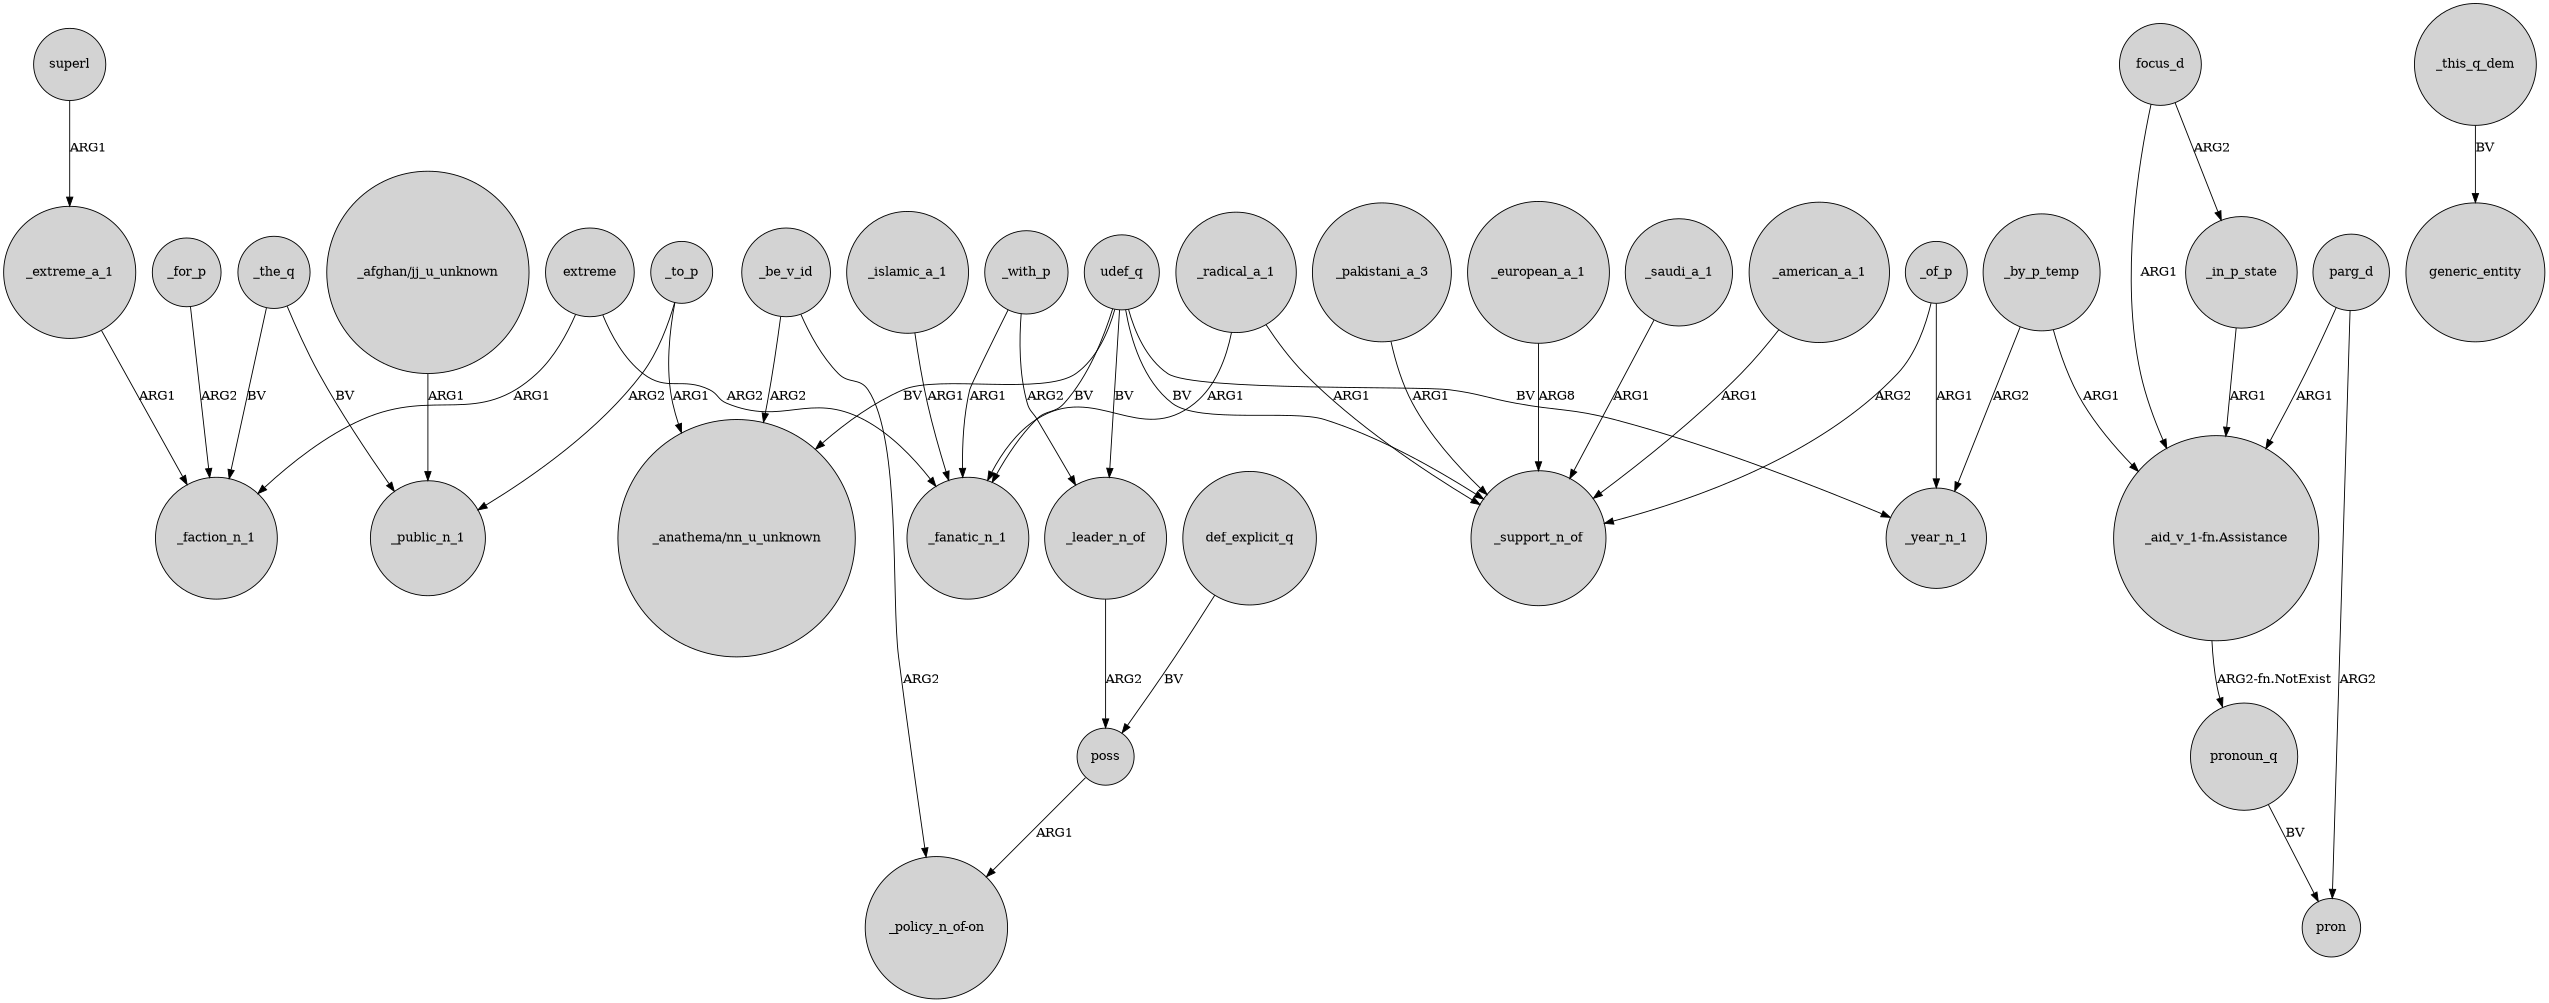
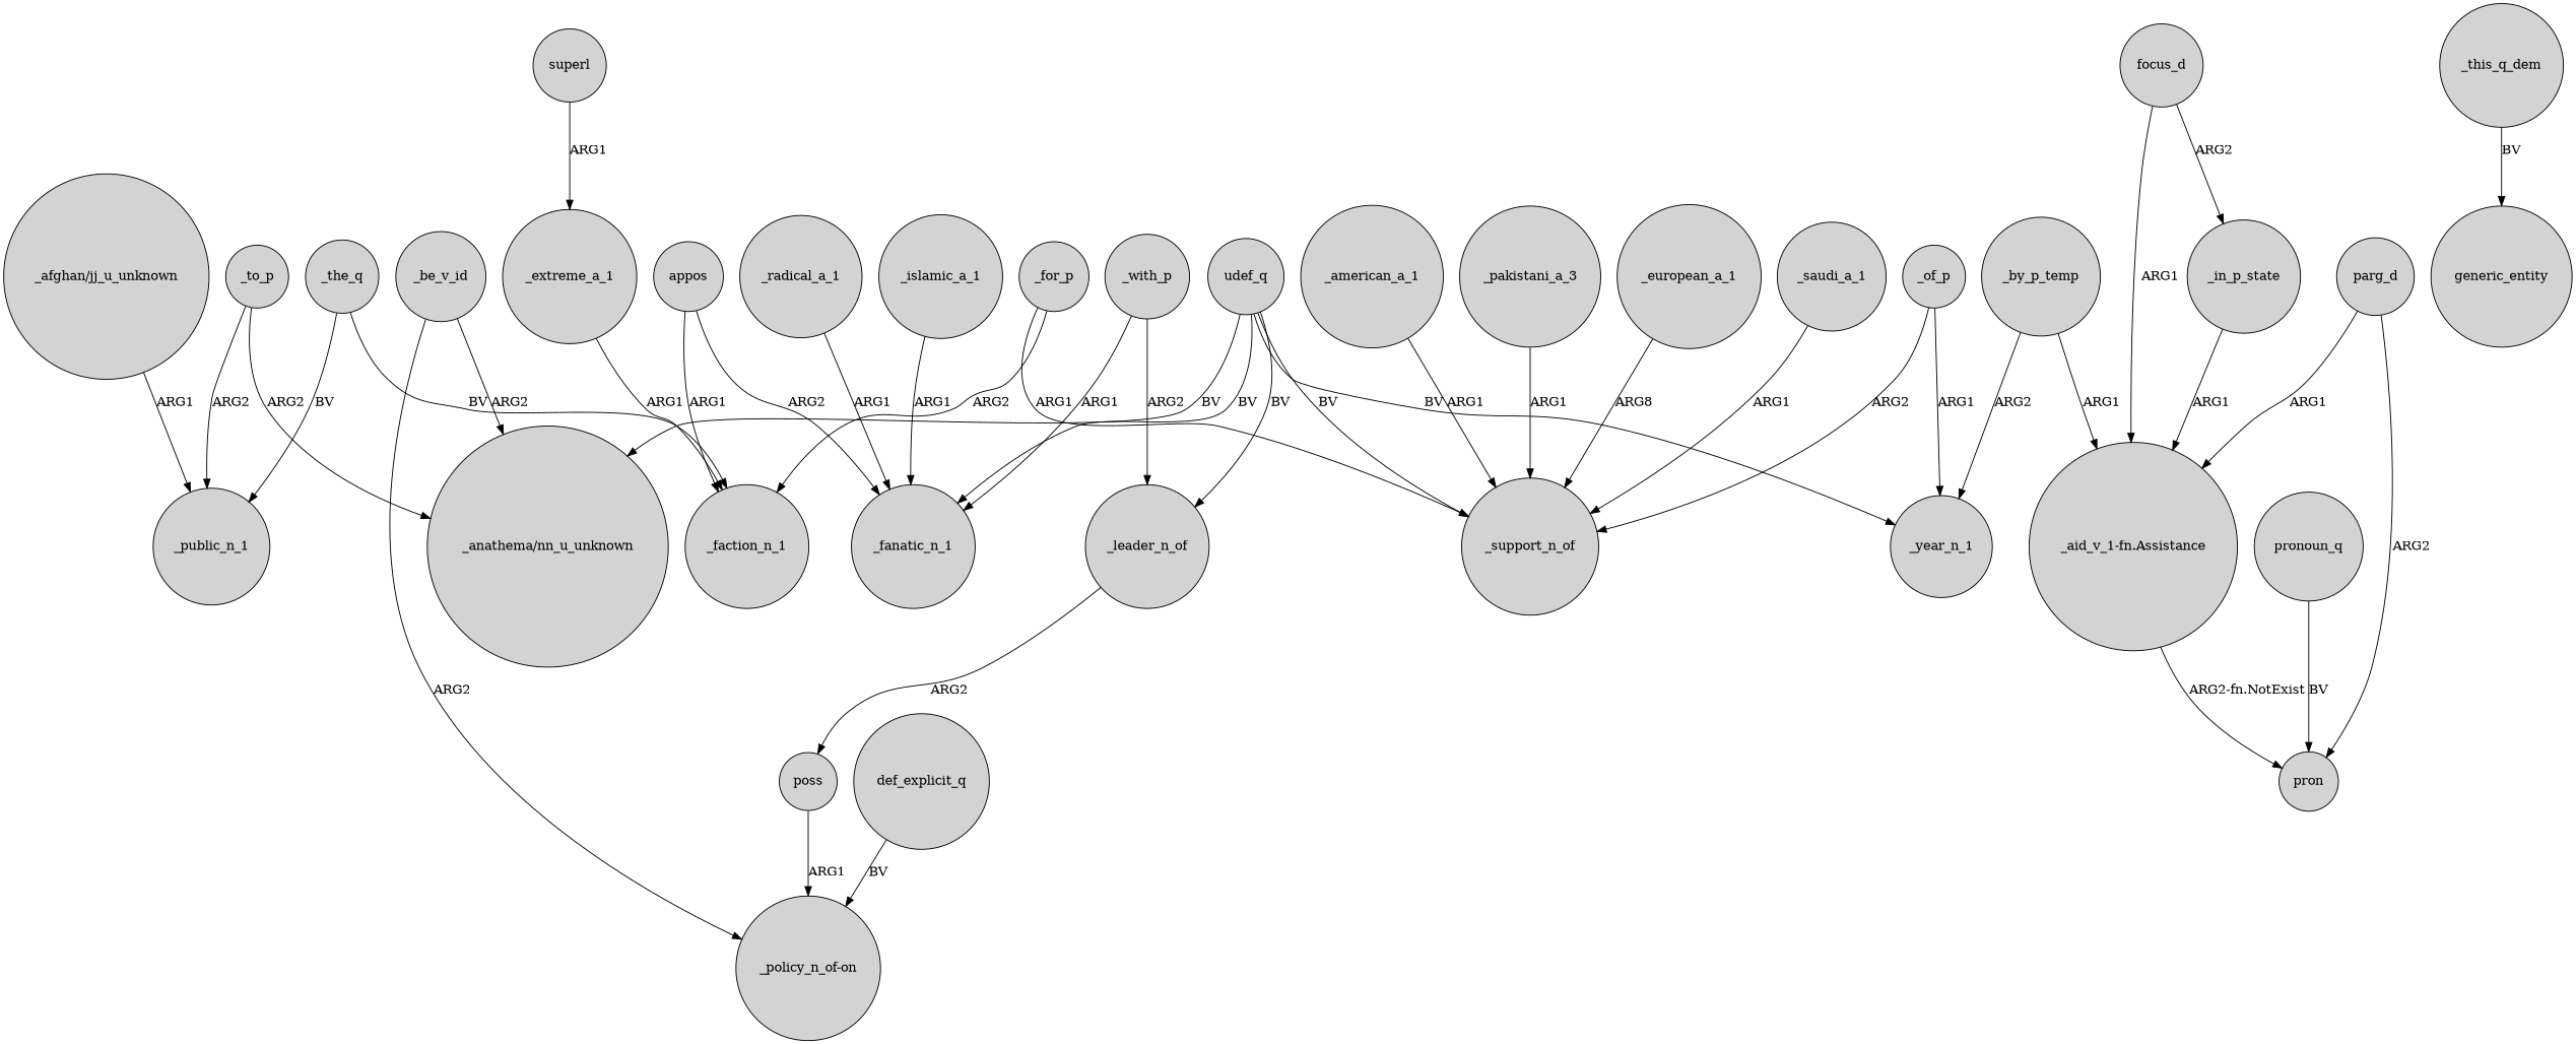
  digraph {
    node [shape=circle style=filled]
    _for_p
    _faction_n_1
    _support_n_of
    _of_p
    _year_n_1
    _to_p
    "_anathema/nn_u_unknown"
    _public_n_1
    "_aid_v_1-fn.Assistance"
    pron
    parg_d
    _with_p
    _fanatic_n_1
    _leader_n_of
    poss
    _be_v_id
    "_policy_n_of-on"
    udef_q
    _islamic_a_1
    focus_d
    _in_p_state
    _by_p_temp
    _saudi_a_1
    _american_a_1
    _the_q
    superl
    _extreme_a_1
    def_explicit_q
    n29 [label=_pakistani_a_3]
    pronoun_q
    _radical_a_1
    _this_q_dem
    generic_entity
-   appos [label=extreme]
+   appos
    _european_a_1
    "_afghan/jj_u_unknown"
    _for_p -> _faction_n_1 [label=ARG2]
-   _radical_a_1 -> _support_n_of [label=ARG1]
+   _for_p -> _support_n_of [label=ARG1]
    _of_p -> _support_n_of [label=ARG2]
    _of_p -> _year_n_1 [label=ARG1]
-   _to_p -> "_anathema/nn_u_unknown" [label=ARG1]
+   _to_p -> "_anathema/nn_u_unknown" [label=ARG2]
    _to_p -> _public_n_1 [label=ARG2]
-   "_aid_v_1-fn.Assistance" -> pronoun_q [label="ARG2-fn.NotExist"]
+   "_aid_v_1-fn.Assistance" -> pron [label="ARG2-fn.NotExist"]
    parg_d -> "_aid_v_1-fn.Assistance" [label=ARG1]
    parg_d -> pron [label=ARG2]
    _with_p -> _fanatic_n_1 [label=ARG1]
    _with_p -> _leader_n_of [label=ARG2]
    _leader_n_of -> poss [label=ARG2]
    poss -> "_policy_n_of-on" [label=ARG1]
    _be_v_id -> "_anathema/nn_u_unknown" [label=ARG2]
    _be_v_id -> "_policy_n_of-on" [label=ARG2]
    udef_q -> _support_n_of [label=BV]
    udef_q -> _year_n_1 [label=BV]
    udef_q -> "_anathema/nn_u_unknown" [label=BV]
    udef_q -> _fanatic_n_1 [label=BV]
    udef_q -> _leader_n_of [label=BV]
    _islamic_a_1 -> _fanatic_n_1 [label=ARG1]
    focus_d -> "_aid_v_1-fn.Assistance" [label=ARG1]
    focus_d -> _in_p_state [label=ARG2]
    _in_p_state -> "_aid_v_1-fn.Assistance" [label=ARG1]
    _by_p_temp -> _year_n_1 [label=ARG2]
    _by_p_temp -> "_aid_v_1-fn.Assistance" [label=ARG1]
    _saudi_a_1 -> _support_n_of [label=ARG1]
    _american_a_1 -> _support_n_of [label=ARG1]
    _the_q -> _faction_n_1 [label=BV]
    _the_q -> _public_n_1 [label=BV]
    superl -> _extreme_a_1 [label=ARG1]
    _extreme_a_1 -> _faction_n_1 [label=ARG1]
-   def_explicit_q -> poss [label=BV]
+   def_explicit_q -> "_policy_n_of-on" [label=BV]
    n29 -> _support_n_of [label=ARG1]
    pronoun_q -> pron [label=BV]
    _radical_a_1 -> _fanatic_n_1 [label=ARG1]
    _this_q_dem -> generic_entity [label=BV]
    appos -> _faction_n_1 [label=ARG1]
    appos -> _fanatic_n_1 [label=ARG2]
    _european_a_1 -> _support_n_of [label=ARG8]
    "_afghan/jj_u_unknown" -> _public_n_1 [label=ARG1]
  }
